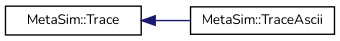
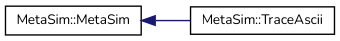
  digraph {
    rankdir=LR
    fontname=Nunito
    node [color=black fillcolor=white fontname=Nunito fontsize=10 shape=record style=filled]
-   n1 [height=0.2 label="MetaSim::Trace" width=0.4]
+   n1 [height=0.2 label="MetaSim::MetaSim" width=0.4]
    n2 [height=0.2 label="MetaSim::TraceAscii" width=0.4]
    n1 -> n2 [color=midnightblue dir=back fontname=Nunito fontsize=10 labelfontname=Helvetica labelfontsize=10 style=solid]
  }
